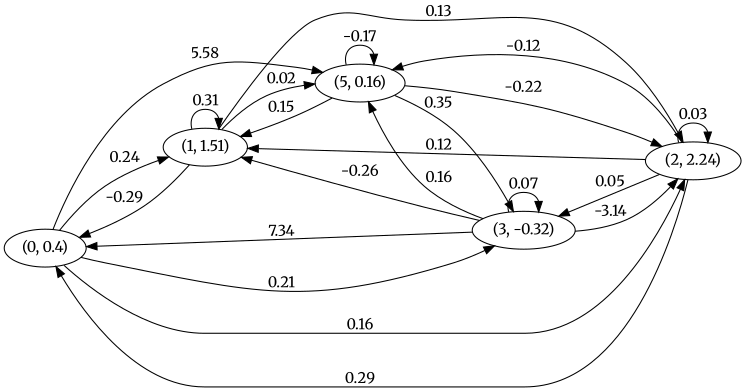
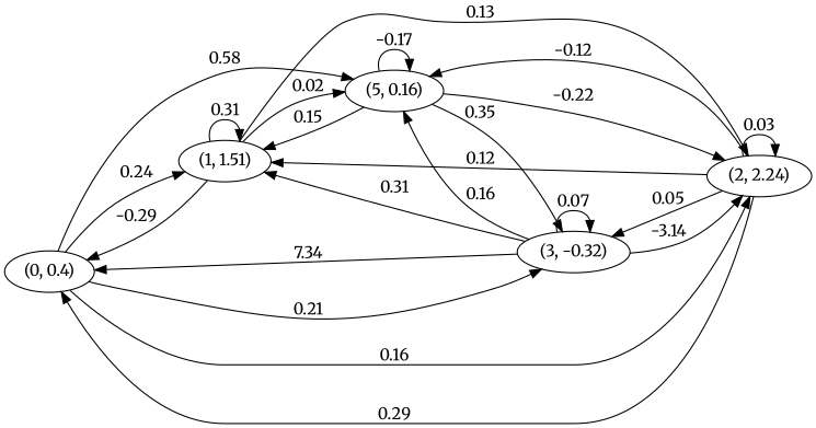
  digraph {
    fontname=Merriweather
    rankdir=LR
    node [fontname=Merriweather]
    edge [fontname=Merriweather]
    n1 [label="(0, 0.4)"]
    n2 [label="(1, 1.51)"]
    n3 [label="(2, 2.24)"]
    n4 [label="(3, -0.32)"]
    n5 [label="(5, 0.16)"]
    n1 -> n2 [label=0.24]
    n1 -> n3 [label=0.16]
    n1 -> n4 [label=0.21]
-   n1 -> n5 [label=5.58]
+   n1 -> n5 [label=0.58]
    n2 -> n1 [label=-0.29]
    n2 -> n2 [label=0.31]
    n2 -> n3 [label=0.13]
    n2 -> n5 [label=0.02]
    n3 -> n1 [label=0.29]
    n3 -> n2 [label=0.12]
    n3 -> n3 [label=0.03]
    n3 -> n4 [label=0.05]
    n3 -> n5 [label=-0.12]
    n4 -> n1 [label=7.34]
-   n4 -> n2 [label=-0.26]
+   n4 -> n2 [label=0.31]
    n4 -> n3 [label=-3.14]
    n4 -> n4 [label=0.07]
    n4 -> n5 [label=0.16]
    n5 -> n2 [label=0.15]
    n5 -> n3 [label=-0.22]
    n5 -> n4 [label=0.35]
    n5 -> n5 [label=-0.17]
  }
